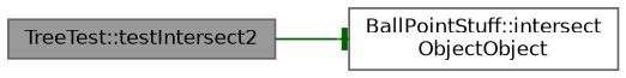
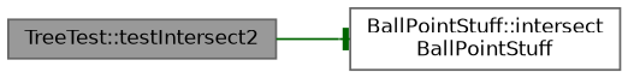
  digraph {
    rankdir=LR
    node [fontname=Helvetica fontsize=10 shape=box style=filled]
    n1 [color=gray40 fillcolor=grey60 fontcolor=black height=0.2 label="TreeTest::testIntersect2" width=0.4]
-   n2 [color=grey40 fillcolor=white height=0.2 label="BallPointStuff::intersect\lObjectObject" width=0.4]
+   n2 [color=grey40 fillcolor=white height=0.2 label="BallPointStuff::intersect\lBallPointStuff" width=0.4]
    n1 -> n2 [color=darkgreen fontname=Helvetica fontsize=10 labelfontname=Helvetica labelfontsize=10 style=solid arrowhead=tee]
  }
